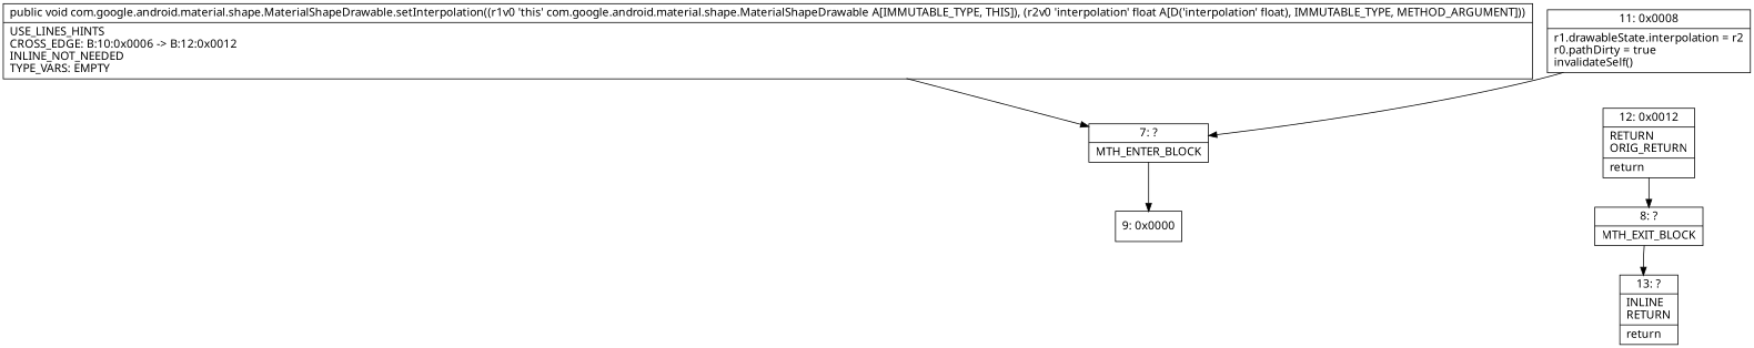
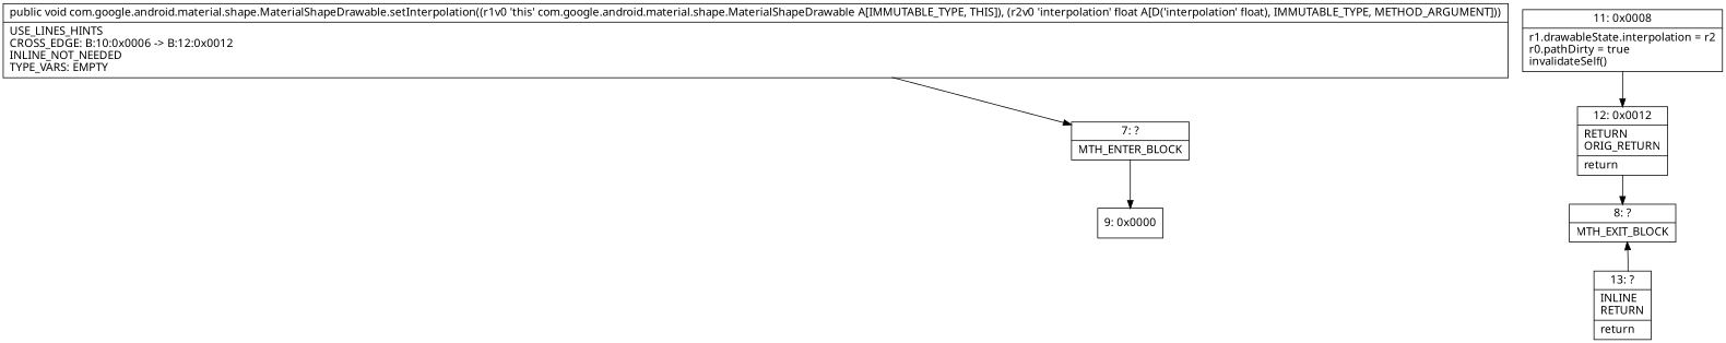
  digraph {
    fontname="Noto Sans"
    node [fontname="Noto Sans" shape=record]
    edge [fontname="Noto Sans"]
    n1 [label="{7\:\ ?|MTH_ENTER_BLOCK\l}"]
    n2 [label="{9\:\ 0x0000}"]
    n3 [label="{11\:\ 0x0008|r1.drawableState.interpolation = r2\lr0.pathDirty = true\linvalidateSelf()\l}"]
    n4 [label="{12\:\ 0x0012|RETURN\lORIG_RETURN\l|return\l}"]
    n5 [label="{13\:\ ?|INLINE\lRETURN\l|return\l}"]
    n6 [label="{8\:\ ?|MTH_EXIT_BLOCK\l}"]
    n7 [label="{public void com.google.android.material.shape.MaterialShapeDrawable.setInterpolation((r1v0 'this' com.google.android.material.shape.MaterialShapeDrawable A[IMMUTABLE_TYPE, THIS]), (r2v0 'interpolation' float A[D('interpolation' float), IMMUTABLE_TYPE, METHOD_ARGUMENT]))  | USE_LINES_HINTS\lCROSS_EDGE: B:10:0x0006 \-\> B:12:0x0012\lINLINE_NOT_NEEDED\lTYPE_VARS: EMPTY\l}"]
    n1 -> n2
-   n3 -> n1
+   n3 -> n4
    n4 -> n6
-   n6 -> n5
+   n5 -> n6
    n7 -> n1
  }
